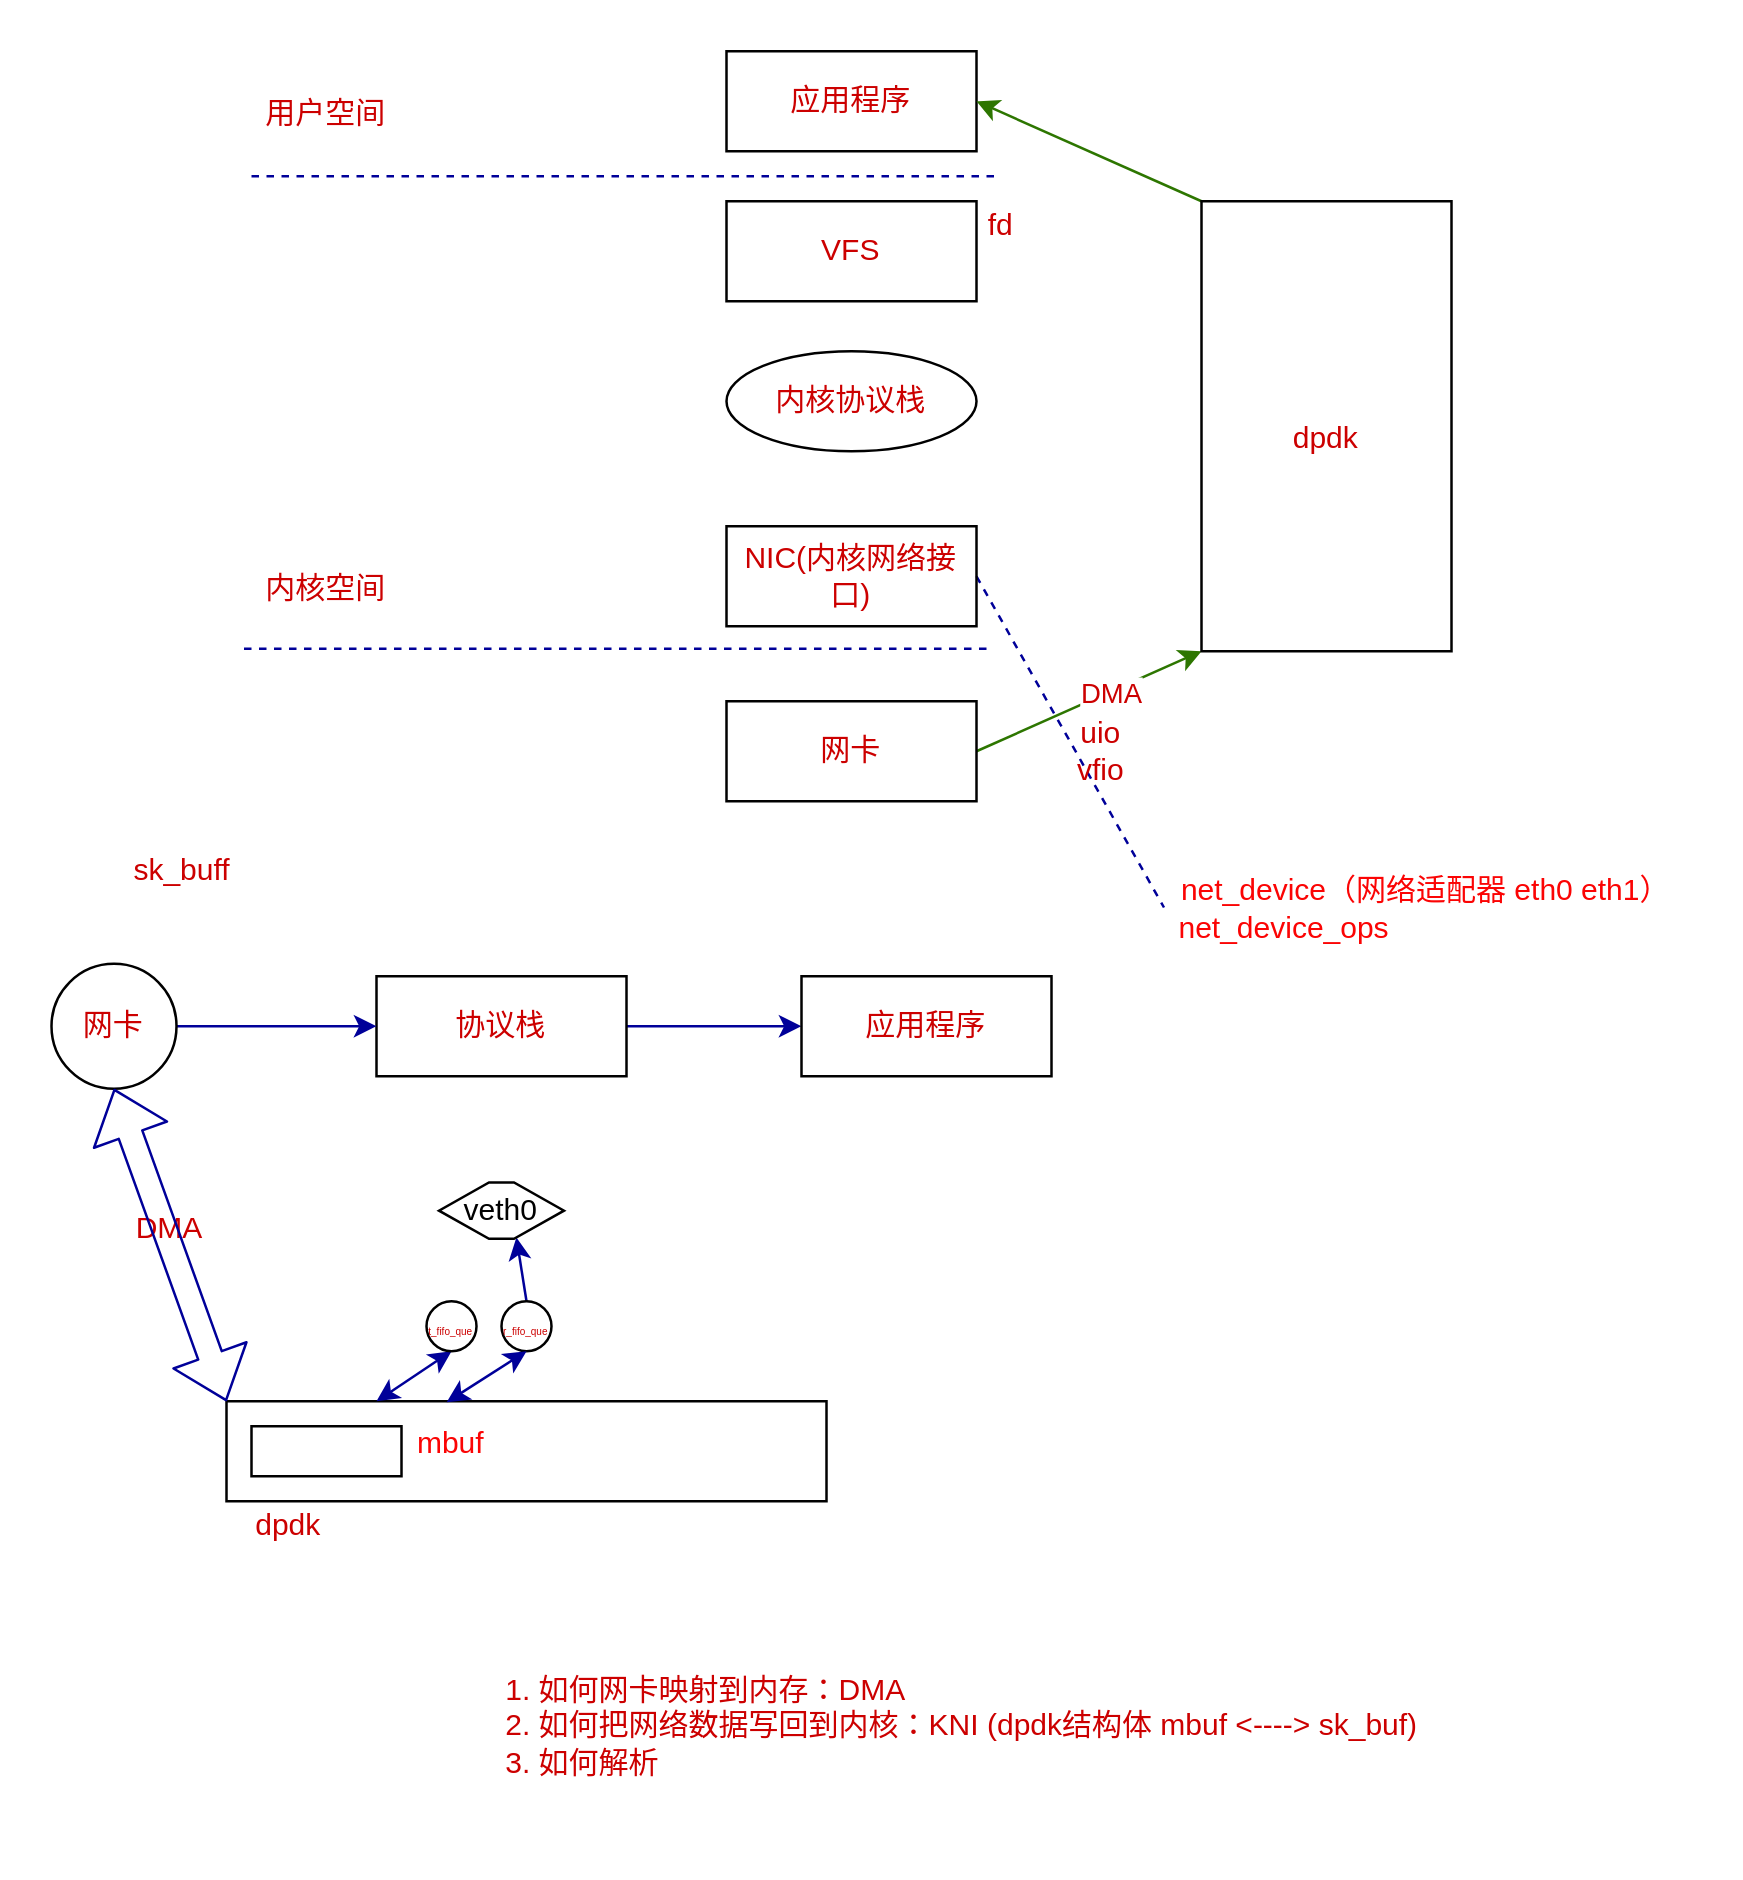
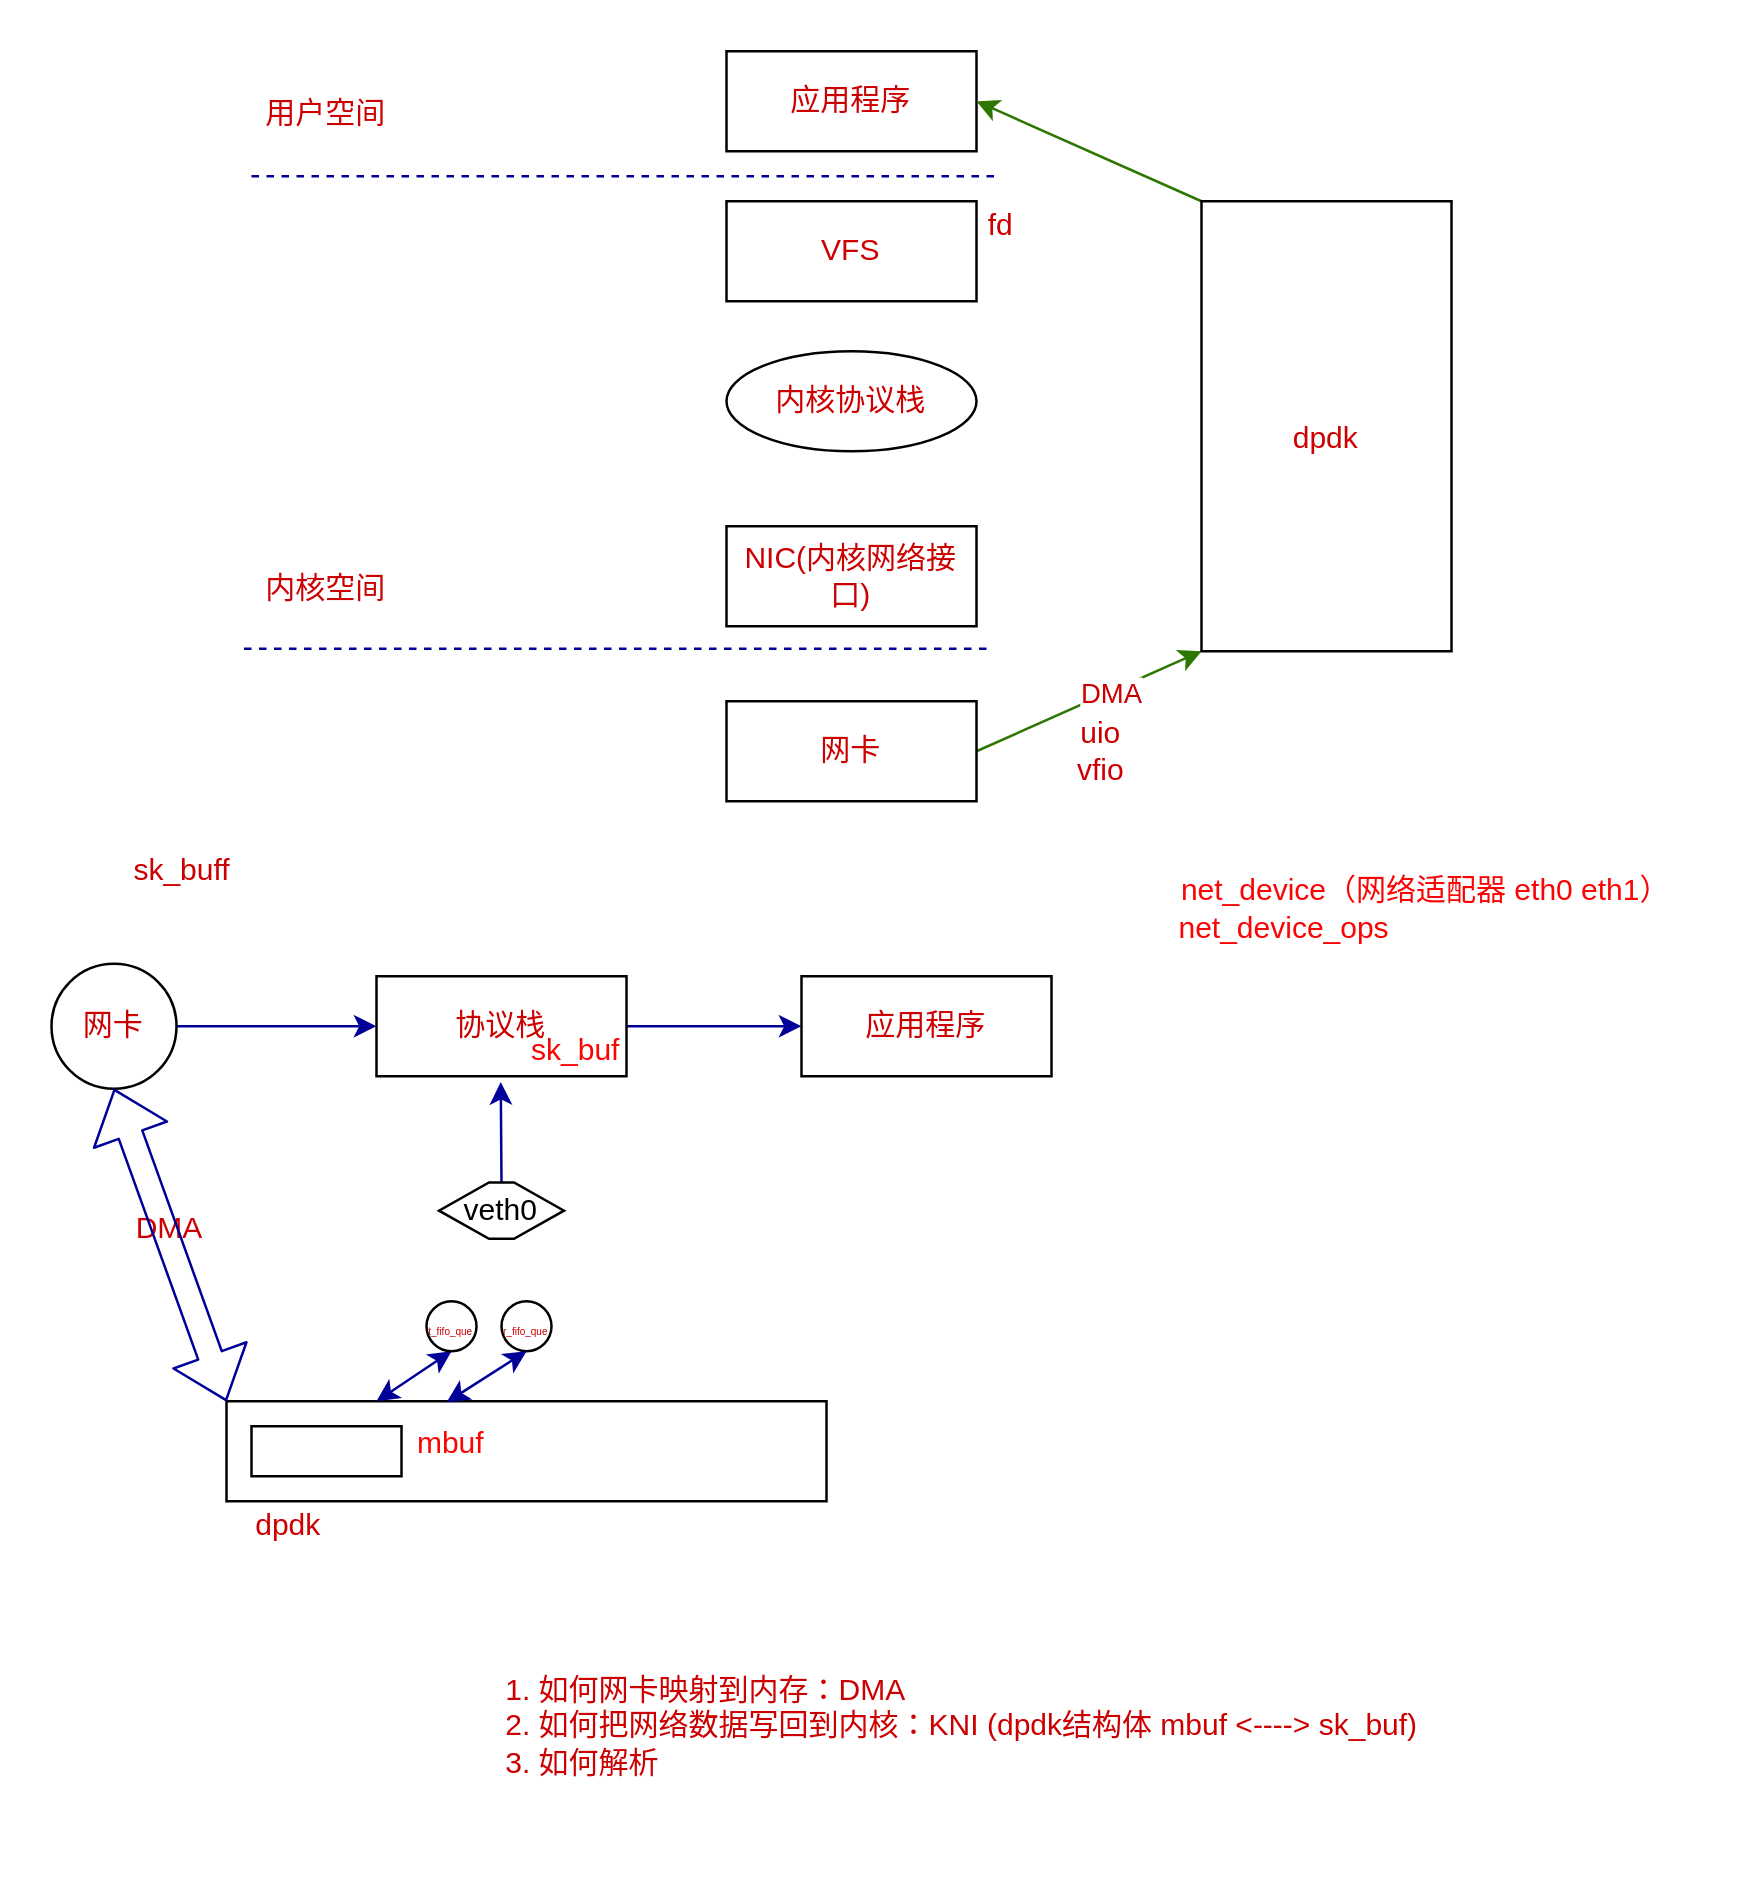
  <mxCell id="0" />
  <mxCell id="1" parent="0" />
  <mxCell id="2" value="&lt;font color=&quot;#cc0000&quot;&gt;用户空间&lt;/font&gt;" style="text;html=1;strokeColor=none;fillColor=none;align=center;verticalAlign=middle;whiteSpace=wrap;rounded=0;fillStyle=auto;" parent="1" vertex="1"><mxGeometry x="100" y="30" width="60" height="30" as="geometry" /></mxCell>
  <mxCell id="3" value="VFS" style="rounded=0;whiteSpace=wrap;html=1;fillStyle=auto;strokeColor=#000000;fontColor=#CC0000;fillColor=none;" parent="1" vertex="1"><mxGeometry x="290" y="80" width="100" height="40" as="geometry" /></mxCell>
  <mxCell id="4" value="内核协议栈" style="ellipse;whiteSpace=wrap;html=1;fillStyle=auto;strokeColor=#000000;fontColor=#CC0000;fillColor=none;" parent="1" vertex="1"><mxGeometry x="290" y="140" width="100" height="40" as="geometry" /></mxCell>
- <mxCell id="5" style="edgeStyle=none;html=1;exitX=1;exitY=0.5;exitDx=0;exitDy=0;entryX=0;entryY=0.5;entryDx=0;entryDy=0;fontColor=#fb0404;dashed=1;strokeColor=#000099;endArrow=none;endFill=0;" edge="1" parent="1" source="6" target="38"><mxGeometry relative="1" as="geometry" /></mxCell>
  <mxCell id="6" value="NIC(内核网络接口)" style="rounded=0;whiteSpace=wrap;html=1;fillStyle=auto;strokeColor=#000000;fontColor=#CC0000;fillColor=none;" parent="1" vertex="1"><mxGeometry x="290" y="210" width="100" height="40" as="geometry" /></mxCell>
  <mxCell id="7" style="edgeStyle=none;html=1;exitX=1;exitY=0.5;exitDx=0;exitDy=0;entryX=0;entryY=1;entryDx=0;entryDy=0;strokeColor=#2D7600;fontColor=#CC0000;fillColor=#60a917;" parent="1" source="9" target="15" edge="1"><mxGeometry relative="1" as="geometry" /></mxCell>
  <mxCell id="8" value="DMA" style="edgeLabel;html=1;align=center;verticalAlign=middle;resizable=0;points=[];fontColor=#CC0000;" parent="7" vertex="1" connectable="0"><mxGeometry x="0.2" relative="1" as="geometry"><mxPoint as="offset" /></mxGeometry></mxCell>
  <mxCell id="9" value="网卡" style="rounded=0;whiteSpace=wrap;html=1;fillStyle=auto;strokeColor=#000000;fontColor=#CC0000;fillColor=none;" parent="1" vertex="1"><mxGeometry x="290" y="280" width="100" height="40" as="geometry" /></mxCell>
  <mxCell id="10" value="" style="endArrow=none;dashed=1;html=1;fontColor=#CC0000;strokeColor=#000099;" parent="1" edge="1"><mxGeometry width="50" height="50" relative="1" as="geometry"><mxPoint x="97" y="259" as="sourcePoint" /><mxPoint x="397" y="259" as="targetPoint" /></mxGeometry></mxCell>
  <mxCell id="11" value="" style="endArrow=none;dashed=1;html=1;fontColor=#CC0000;strokeColor=#000099;" parent="1" edge="1"><mxGeometry width="50" height="50" relative="1" as="geometry"><mxPoint x="100" y="70" as="sourcePoint" /><mxPoint x="400" y="70" as="targetPoint" /></mxGeometry></mxCell>
  <mxCell id="12" value="应用程序" style="rounded=0;whiteSpace=wrap;html=1;fillStyle=auto;strokeColor=#000000;fontColor=#CC0000;fillColor=none;" parent="1" vertex="1"><mxGeometry x="290" y="20" width="100" height="40" as="geometry" /></mxCell>
  <mxCell id="13" value="&lt;font color=&quot;#cc0000&quot;&gt;内核空间&lt;/font&gt;" style="text;html=1;strokeColor=none;fillColor=none;align=center;verticalAlign=middle;whiteSpace=wrap;rounded=0;fillStyle=auto;" parent="1" vertex="1"><mxGeometry x="100" y="220" width="60" height="30" as="geometry" /></mxCell>
  <mxCell id="14" style="edgeStyle=none;html=1;exitX=0;exitY=0;exitDx=0;exitDy=0;entryX=1;entryY=0.5;entryDx=0;entryDy=0;strokeColor=#2D7600;fontColor=#CC0000;fillColor=#60a917;" parent="1" source="15" target="12" edge="1"><mxGeometry relative="1" as="geometry" /></mxCell>
  <mxCell id="15" value="" style="rounded=0;whiteSpace=wrap;html=1;fillStyle=auto;strokeColor=#000000;fontColor=#CC0000;fillColor=none;" parent="1" vertex="1"><mxGeometry x="480" y="80" width="100" height="180" as="geometry" /></mxCell>
  <mxCell id="16" value="&lt;font color=&quot;#cc0000&quot;&gt;dpdk&lt;/font&gt;" style="text;html=1;strokeColor=none;fillColor=none;align=center;verticalAlign=middle;whiteSpace=wrap;rounded=0;fillStyle=auto;" parent="1" vertex="1"><mxGeometry x="500" y="160" width="60" height="30" as="geometry" /></mxCell>
  <mxCell id="17" value="&lt;font color=&quot;#cc0000&quot;&gt;fd&lt;/font&gt;" style="text;html=1;strokeColor=none;fillColor=none;align=center;verticalAlign=middle;whiteSpace=wrap;rounded=0;fillStyle=auto;" parent="1" vertex="1"><mxGeometry x="390" y="80" width="20" height="20" as="geometry" /></mxCell>
  <mxCell id="18" value="&lt;font color=&quot;#cc0000&quot;&gt;uio&lt;br&gt;vfio&lt;br&gt;&lt;/font&gt;" style="text;html=1;strokeColor=none;fillColor=none;align=center;verticalAlign=middle;whiteSpace=wrap;rounded=0;fillStyle=auto;" parent="1" vertex="1"><mxGeometry x="410" y="285" width="60" height="30" as="geometry" /></mxCell>
  <mxCell id="19" style="edgeStyle=none;html=1;exitX=1;exitY=0.5;exitDx=0;exitDy=0;entryX=0;entryY=0.5;entryDx=0;entryDy=0;strokeColor=#000099;fontColor=#CC0000;" parent="1" source="20" target="23" edge="1"><mxGeometry relative="1" as="geometry" /></mxCell>
  <mxCell id="20" value="协议栈" style="rounded=0;whiteSpace=wrap;html=1;fillStyle=auto;strokeColor=#000000;fontColor=#CC0000;fillColor=none;" parent="1" vertex="1"><mxGeometry x="150" y="390" width="100" height="40" as="geometry" /></mxCell>
  <mxCell id="21" style="edgeStyle=none;html=1;exitX=1;exitY=0.5;exitDx=0;exitDy=0;entryX=0;entryY=0.5;entryDx=0;entryDy=0;strokeColor=#000099;fontColor=#CC0000;" parent="1" source="22" target="20" edge="1"><mxGeometry relative="1" as="geometry" /></mxCell>
  <mxCell id="22" value="网卡" style="ellipse;whiteSpace=wrap;html=1;labelBackgroundColor=none;fillStyle=auto;strokeColor=#000000;fontColor=#CC0000;fillColor=none;" parent="1" vertex="1"><mxGeometry x="20" y="385" width="50" height="50" as="geometry" /></mxCell>
  <mxCell id="23" value="应用程序" style="rounded=0;whiteSpace=wrap;html=1;fillStyle=auto;strokeColor=#000000;fontColor=#CC0000;fillColor=none;" parent="1" vertex="1"><mxGeometry x="320" y="390" width="100" height="40" as="geometry" /></mxCell>
  <mxCell id="24" value="" style="rounded=0;whiteSpace=wrap;html=1;fillStyle=auto;strokeColor=#000000;fontColor=#CC0000;fillColor=none;movable=1;resizable=1;rotatable=1;deletable=1;editable=1;connectable=1;" parent="1" vertex="1"><mxGeometry x="90" y="560" width="240" height="40" as="geometry" /></mxCell>
  <mxCell id="25" value="dpdk" style="text;html=1;strokeColor=none;fillColor=none;align=center;verticalAlign=middle;whiteSpace=wrap;rounded=0;labelBackgroundColor=none;fillStyle=auto;fontColor=#CC0000;movable=1;resizable=1;rotatable=1;deletable=1;editable=1;connectable=1;" parent="1" vertex="1"><mxGeometry x="100" y="600" width="30" height="20" as="geometry" /></mxCell>
  <mxCell id="26" value="sk_buff" style="text;html=1;strokeColor=none;fillColor=none;align=center;verticalAlign=middle;whiteSpace=wrap;rounded=0;labelBackgroundColor=none;fillStyle=auto;fontColor=#CC0000;" parent="1" vertex="1"><mxGeometry x="50" y="340" width="45" height="15" as="geometry" /></mxCell>
  <mxCell id="27" value="DMA" style="text;html=1;strokeColor=none;fillColor=none;align=center;verticalAlign=middle;whiteSpace=wrap;rounded=0;labelBackgroundColor=none;fillStyle=auto;fontColor=#CC0000;" parent="1" vertex="1"><mxGeometry x="45" y="483.75" width="45" height="15" as="geometry" /></mxCell>
  <mxCell id="28" value="" style="shape=flexArrow;endArrow=classic;startArrow=classic;html=1;strokeColor=#000099;fontColor=#CC0000;entryX=0.5;entryY=1;entryDx=0;entryDy=0;exitX=0;exitY=0;exitDx=0;exitDy=0;" parent="1" source="24" target="22" edge="1"><mxGeometry width="100" height="100" relative="1" as="geometry"><mxPoint x="150" y="770" as="sourcePoint" /><mxPoint x="250" y="670" as="targetPoint" /></mxGeometry></mxCell>
  <mxCell id="29" value="" style="rounded=0;whiteSpace=wrap;html=1;labelBackgroundColor=none;fillStyle=auto;strokeColor=#000000;fontColor=#CC0000;fillColor=none;movable=1;resizable=1;rotatable=1;deletable=1;editable=1;connectable=1;" parent="1" vertex="1"><mxGeometry x="100" y="570" width="60" height="20" as="geometry" /></mxCell>
  <mxCell id="30" value="" style="endArrow=classic;startArrow=classic;html=1;strokeColor=#000099;fontColor=#CC0000;entryX=0.5;entryY=1;entryDx=0;entryDy=0;exitX=0.25;exitY=0;exitDx=0;exitDy=0;" parent="1" source="24" target="32" edge="1"><mxGeometry width="50" height="50" relative="1" as="geometry"><mxPoint x="210" y="560" as="sourcePoint" /><mxPoint x="260" y="510" as="targetPoint" /></mxGeometry></mxCell>
  <mxCell id="31" value="1. 如何网卡映射到内存：DMA&lt;br&gt;2. 如何把网络数据写回到内核：KNI (dpdk结构体 mbuf &amp;lt;----&amp;gt; sk_buf)&lt;br&gt;3. 如何解析" style="text;html=1;strokeColor=none;fillColor=none;align=left;verticalAlign=middle;whiteSpace=wrap;rounded=0;labelBackgroundColor=none;fillStyle=auto;fontColor=#CC0000;" parent="1" vertex="1"><mxGeometry x="200" y="650" width="390" height="80" as="geometry" /></mxCell>
  <mxCell id="32" value="&lt;font style=&quot;font-size: 4px;&quot;&gt;t_fifo_que&lt;/font&gt;" style="ellipse;whiteSpace=wrap;html=1;aspect=fixed;labelBackgroundColor=none;fillStyle=auto;strokeColor=#000000;fontColor=#CC0000;fillColor=none;" parent="1" vertex="1"><mxGeometry x="170" y="520" width="20" height="20" as="geometry" /></mxCell>
- <mxCell id="33" style="edgeStyle=none;html=1;exitX=0.5;exitY=0;exitDx=0;exitDy=0;entryX=0.625;entryY=1;entryDx=0;entryDy=0;strokeColor=#000099;fontSize=4;fontColor=#CC0000;" parent="1" source="34" target="37" edge="1"><mxGeometry relative="1" as="geometry" /></mxCell>
  <mxCell id="34" value="&lt;font style=&quot;font-size: 4px;&quot;&gt;r_fifo_que&lt;/font&gt;" style="ellipse;whiteSpace=wrap;html=1;aspect=fixed;labelBackgroundColor=none;fillStyle=auto;strokeColor=#000000;fontColor=#CC0000;fillColor=none;" parent="1" vertex="1"><mxGeometry x="200" y="520" width="20" height="20" as="geometry" /></mxCell>
  <mxCell id="35" value="" style="endArrow=classic;startArrow=classic;html=1;strokeColor=#000099;fontSize=4;fontColor=#CC0000;exitX=0.367;exitY=0.009;exitDx=0;exitDy=0;exitPerimeter=0;entryX=0.5;entryY=1;entryDx=0;entryDy=0;" parent="1" source="24" target="34" edge="1"><mxGeometry width="50" height="50" relative="1" as="geometry"><mxPoint x="240" y="560" as="sourcePoint" /><mxPoint x="290" y="510" as="targetPoint" /></mxGeometry></mxCell>
+ <mxCell id="36" style="edgeStyle=none;html=1;exitX=0.5;exitY=0;exitDx=0;exitDy=0;entryX=0.497;entryY=1.058;entryDx=0;entryDy=0;entryPerimeter=0;strokeColor=#000099;strokeWidth=1;" parent="1" source="37" target="20" edge="1"><mxGeometry relative="1" as="geometry" /></mxCell>
  <mxCell id="37" value="veth0" style="shape=hexagon;perimeter=hexagonPerimeter2;whiteSpace=wrap;html=1;fixedSize=1;" parent="1" vertex="1"><mxGeometry x="175" y="472.5" width="50" height="22.5" as="geometry" /></mxCell>
  <mxCell id="38" value="net_device（网络适配器 eth0 eth1）&lt;br&gt;net_device_ops&amp;nbsp; &amp;nbsp; &amp;nbsp; &amp;nbsp; &amp;nbsp; &amp;nbsp; &amp;nbsp; &amp;nbsp; &amp;nbsp; &amp;nbsp; &amp;nbsp; &amp;nbsp; &amp;nbsp; &amp;nbsp; &amp;nbsp; &amp;nbsp; &amp;nbsp;&amp;nbsp;" style="text;html=1;strokeColor=none;fillColor=none;align=center;verticalAlign=middle;whiteSpace=wrap;rounded=0;fontColor=#fb0404;" vertex="1" parent="1"><mxGeometry x="465" y="350" width="210" height="25" as="geometry" /></mxCell>
  <mxCell id="39" value="mbuf" style="text;html=1;strokeColor=none;fillColor=none;align=center;verticalAlign=middle;whiteSpace=wrap;rounded=0;fontColor=#fb0404;" vertex="1" parent="1"><mxGeometry x="165" y="570" width="30" height="14" as="geometry" /></mxCell>
+ <mxCell id="40" value="sk_buf" style="text;html=1;strokeColor=none;fillColor=none;align=center;verticalAlign=middle;whiteSpace=wrap;rounded=0;fontColor=#fb0404;" vertex="1" parent="1"><mxGeometry x="210" y="413" width="40" height="14" as="geometry" /></mxCell>
